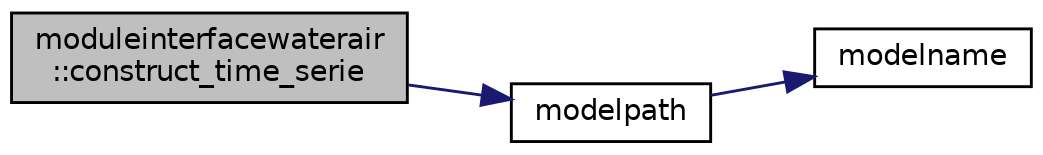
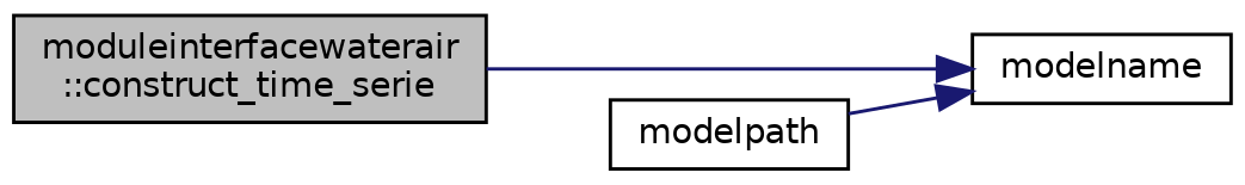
  digraph {
    rankdir=LR
    node [color=black fillcolor=white fontname=Helvetica fontsize=10 shape=record style=filled]
    edge [color=midnightblue fontname=Helvetica fontsize=10 labelfontname=Helvetica labelfontsize=10 style=solid]
    n1 [fillcolor=grey75 fontcolor=black height=0.2 label="moduleinterfacewaterair\l::construct_time_serie" width=0.4]
    n2 [height=0.2 label=modelname width=0.4]
    n3 [height=0.2 label=modelpath width=0.4]
-   n1 -> n3
+   n1 -> n2
    n3 -> n2
  }
